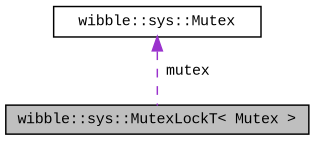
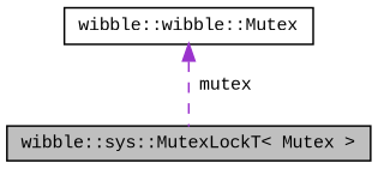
  digraph {
    fontname="Liberation Mono"
    node [color=black fontname="Liberation Mono" fontsize=10 shape=record style=filled]
    n1 [fillcolor=grey75 fontcolor=black height=0.2 label="wibble::sys::MutexLockT\< Mutex \>" width=0.4]
-   n2 [fillcolor=white height=0.2 label="wibble::sys::Mutex" width=0.4]
+   n2 [fillcolor=white height=0.2 label="wibble::wibble::Mutex" width=0.4]
    n2 -> n1 [color=darkorchid3 dir=back fontname="Liberation Mono" fontsize=10 label=" mutex" labelfontname=Helvetica labelfontsize=10 style=dashed]
  }
